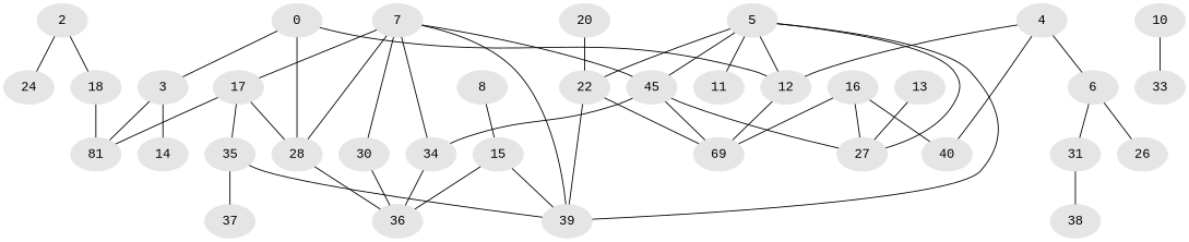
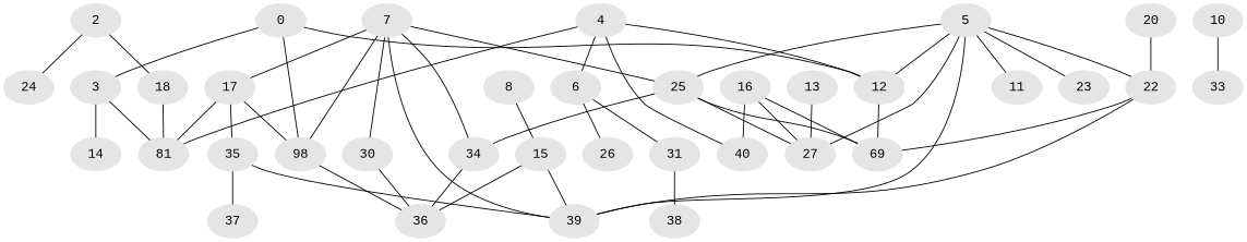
  graph {
    fontname="Liberation Mono"
    node [color=gray90 fontname="Liberation Mono" style=filled]
    edge [fontname="Liberation Mono" weight=1.0]
    n1 [label=0]
    3
    12
-   28
+   28 [label=98]
    14
    n6 [label=81]
    n7 [label=69]
    36
    2
    18
    24
    4
    6
    40
    26
    31
    13
    27
    5
    11
    22
-   25 [label=45]
+   23
+   25
    39
    34
    38
    7
    17
    30
    35
    8
    15
    10
    33
    16
    37
    20
    n1 -- 3
    n1 -- 12
    n1 -- 28
    3 -- 14
    3 -- n6
    12 -- n7
    28 -- 36
    2 -- 18
    2 -- 24
    18 -- n6
    4 -- 12
+   4 -- n6
    4 -- 6
    4 -- 40
    6 -- 26
    6 -- 31
    31 -- 38
    13 -- 27
    5 -- 12
    5 -- 27
    5 -- 11
    5 -- 22
+   5 -- 23
    5 -- 25
    5 -- 39
    22 -- n7
    22 -- 39 [weight=2.0]
    25 -- n7
    25 -- 27
    25 -- 34
    34 -- 36
    7 -- 28
    7 -- 25
    7 -- 39
    7 -- 34
    7 -- 17
    7 -- 30
    17 -- 28
    17 -- n6
    17 -- 35
    30 -- 36
    35 -- 39
    35 -- 37
    8 -- 15
    15 -- 36
    15 -- 39
    10 -- 33
    16 -- n7
    16 -- 40
    16 -- 27
    20 -- 22
  }
